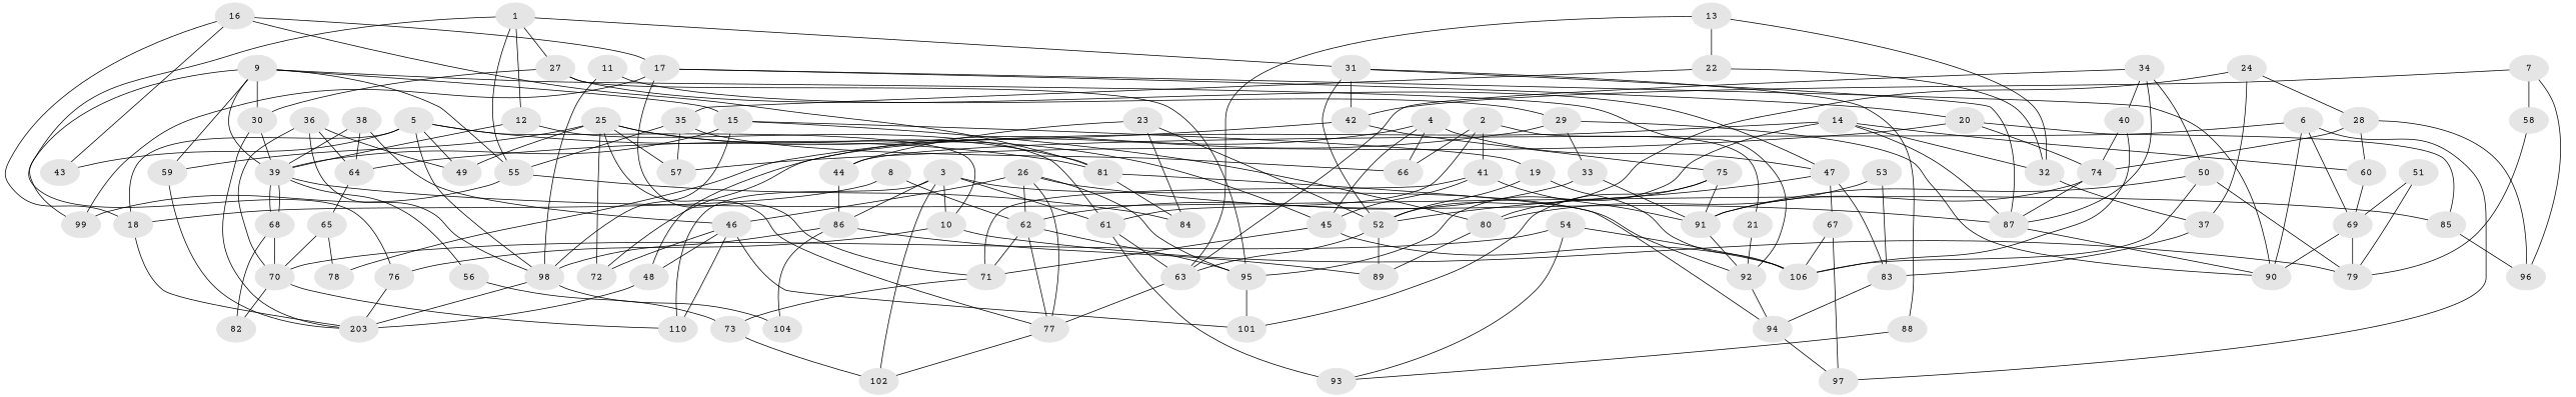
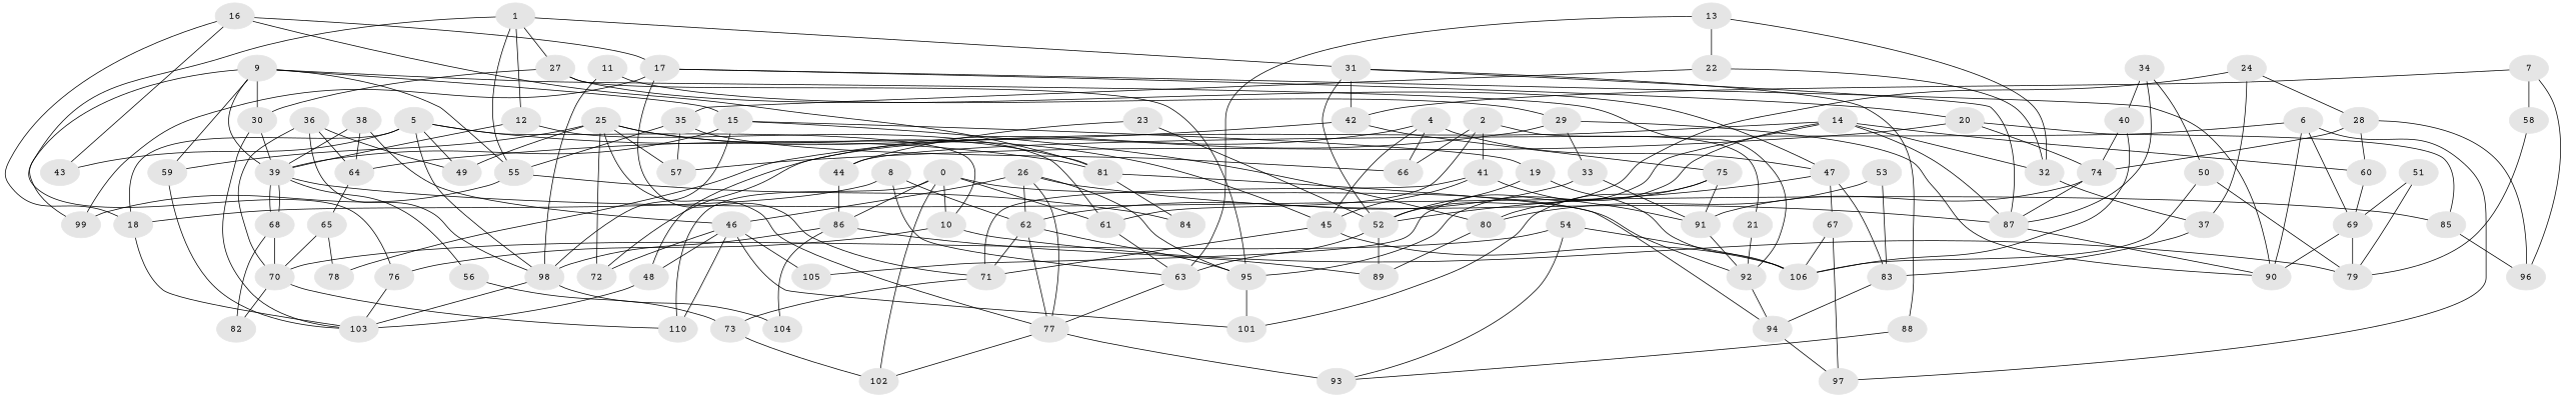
  graph {
    fontname="Courier Prime"
    node [color=gray90 fontname="Courier Prime" style=filled]
    edge [fontname="Courier Prime"]
    1
    12
    27
    31
    55
    76
    61
    39
    47
    30
    95
    42
    87
    52
    88
    99
    84
-   103 [label=203]
+   103
    2
    21
    41
    66
    92
    45
    71
    91
    63
-   3
+   3 [label=0]
    10
    86
    n31 [label=110]
    102
    79
    98
    89
    104
    94
    4
    48
    106
    83
    67
    5
    18
    43
    49
    81
    6
    44
    69
    90
    97
    7
    58
    96
    64
    75
    8
    62
    77
    9
    15
    59
    19
    80
    85
    56
    68
    11
    29
    33
    78
    13
    22
    32
    35
    37
    14
    60
    72
+   105
    101
    16
    17
    20
    57
    74
    73
    23
    24
    28
    25
    93
    26
    46
    34
    40
    50
    36
    70
    65
    82
    38
    51
    53
    54
    1 -- 12
    1 -- 27
    1 -- 31
    1 -- 55
    1 -- 76
    12 -- 61
    12 -- 39
    27 -- 47
    27 -- 30
    27 -- 95
    31 -- 42
    31 -- 87
    31 -- 52
    31 -- 88
    55 -- 99
    55 -- 84
    76 -- 103
    61 -- 63
    39 -- 85
    39 -- 56
    39 -- 68
    39 -- 68
    47 -- 52
    47 -- 83
    47 -- 67
    30 -- 39
    30 -- 103
    95 -- 101
    42 -- 64
    42 -- 75
    87 -- 90
    52 -- 63
    52 -- 89
    88 -- 93
    2 -- 61
    2 -- 21
    2 -- 41
    2 -- 66
    21 -- 92
    41 -- 45
    41 -- 71
    41 -- 91
    92 -- 94
    45 -- 71
    45 -- 106
    71 -- 73
    91 -- 92
    63 -- 77
    3 -- 61
    3 -- 92
    3 -- 10
    3 -- 86
    3 -- n31
    3 -- 102
    10 -- 76
    10 -- 79
    86 -- 98
    86 -- 89
    86 -- 104
    98 -- 103
    98 -- 104
    94 -- 97
    4 -- 47
    4 -- 66
    4 -- 45
    4 -- 48
    48 -- 103
    83 -- 94
    67 -- 106
    67 -- 97
    5 -- 10
    5 -- 98
    5 -- 18
    5 -- 43
    5 -- 49
    5 -- 81
    18 -- 103
    81 -- 84
    81 -- 94
    6 -- 44
    6 -- 69
    6 -- 90
    6 -- 97
    44 -- 86
    69 -- 79
    69 -- 90
    7 -- 42
    7 -- 58
    7 -- 96
    58 -- 79
    64 -- 65
    75 -- 91
    75 -- 80
    75 -- 101
    8 -- 18
    8 -- 62
    62 -- 95
    62 -- 71
    62 -- 77
    77 -- 102
-   61 -- 93
+   77 -- 93
    9 -- 55
    9 -- 39
    9 -- 30
    9 -- 99
    9 -- 92
    9 -- 15
    9 -- 59
    15 -- 39
    15 -- 98
    15 -- 19
    15 -- 80
    59 -- 103
    19 -- 52
    19 -- 106
    80 -- 89
    85 -- 96
    56 -- 73
    68 -- 70
    68 -- 82
    11 -- 98
    11 -- 29
    29 -- 90
    29 -- 33
    29 -- 78
    33 -- 91
    33 -- 62
    13 -- 63
    13 -- 22
    13 -- 32
    22 -- 32
    22 -- 35
    32 -- 37
    35 -- 55
    35 -- 66
    35 -- 57
    37 -- 83
    14 -- 95
    14 -- 87
    14 -- 32
    14 -- 60
    14 -- 72
+   14 -- 105
    60 -- 69
    16 -- 18
    16 -- 43
    16 -- 81
    16 -- 17
    17 -- 99
    17 -- 71
    17 -- 90
    17 -- 20
    20 -- 85
    20 -- 57
    20 -- 74
    74 -- 87
    74 -- 91
    73 -- 102
    23 -- 52
-   23 -- 84
    23 -- 44
    24 -- 52
    24 -- 37
    24 -- 28
    28 -- 96
    28 -- 60
    28 -- 74
    25 -- 45
    25 -- 49
    25 -- 81
    25 -- 77
    25 -- 59
    25 -- 72
    25 -- 57
    26 -- 95
    26 -- 87
    26 -- 62
    26 -- 77
    26 -- 46
    46 -- n31
    46 -- 48
    46 -- 72
+   46 -- 105
    46 -- 101
    34 -- 87
-   34 -- 63
+   8 -- 63
    34 -- 40
    34 -- 50
    40 -- 106
    40 -- 74
-   50 -- 91
    50 -- 79
    50 -- 106
    36 -- 98
    36 -- 49
    36 -- 64
    36 -- 70
    70 -- n31
    70 -- 82
    65 -- 78
    65 -- 70
    38 -- 39
    38 -- 64
    38 -- 46
    51 -- 79
    51 -- 69
    53 -- 83
    53 -- 80
    54 -- 106
    54 -- 93
    54 -- 70
  }
